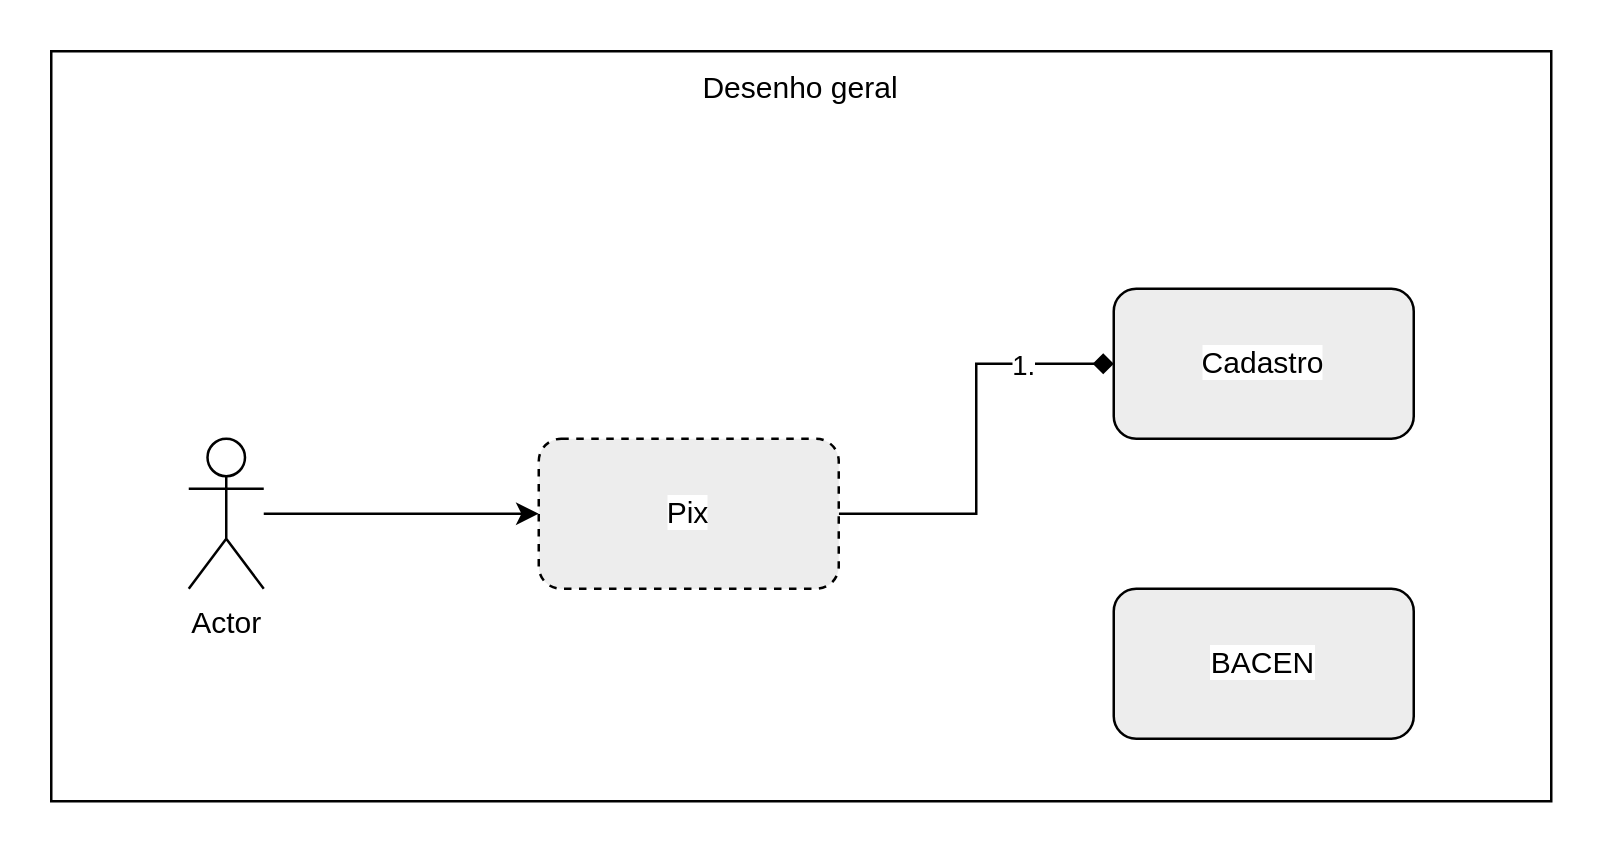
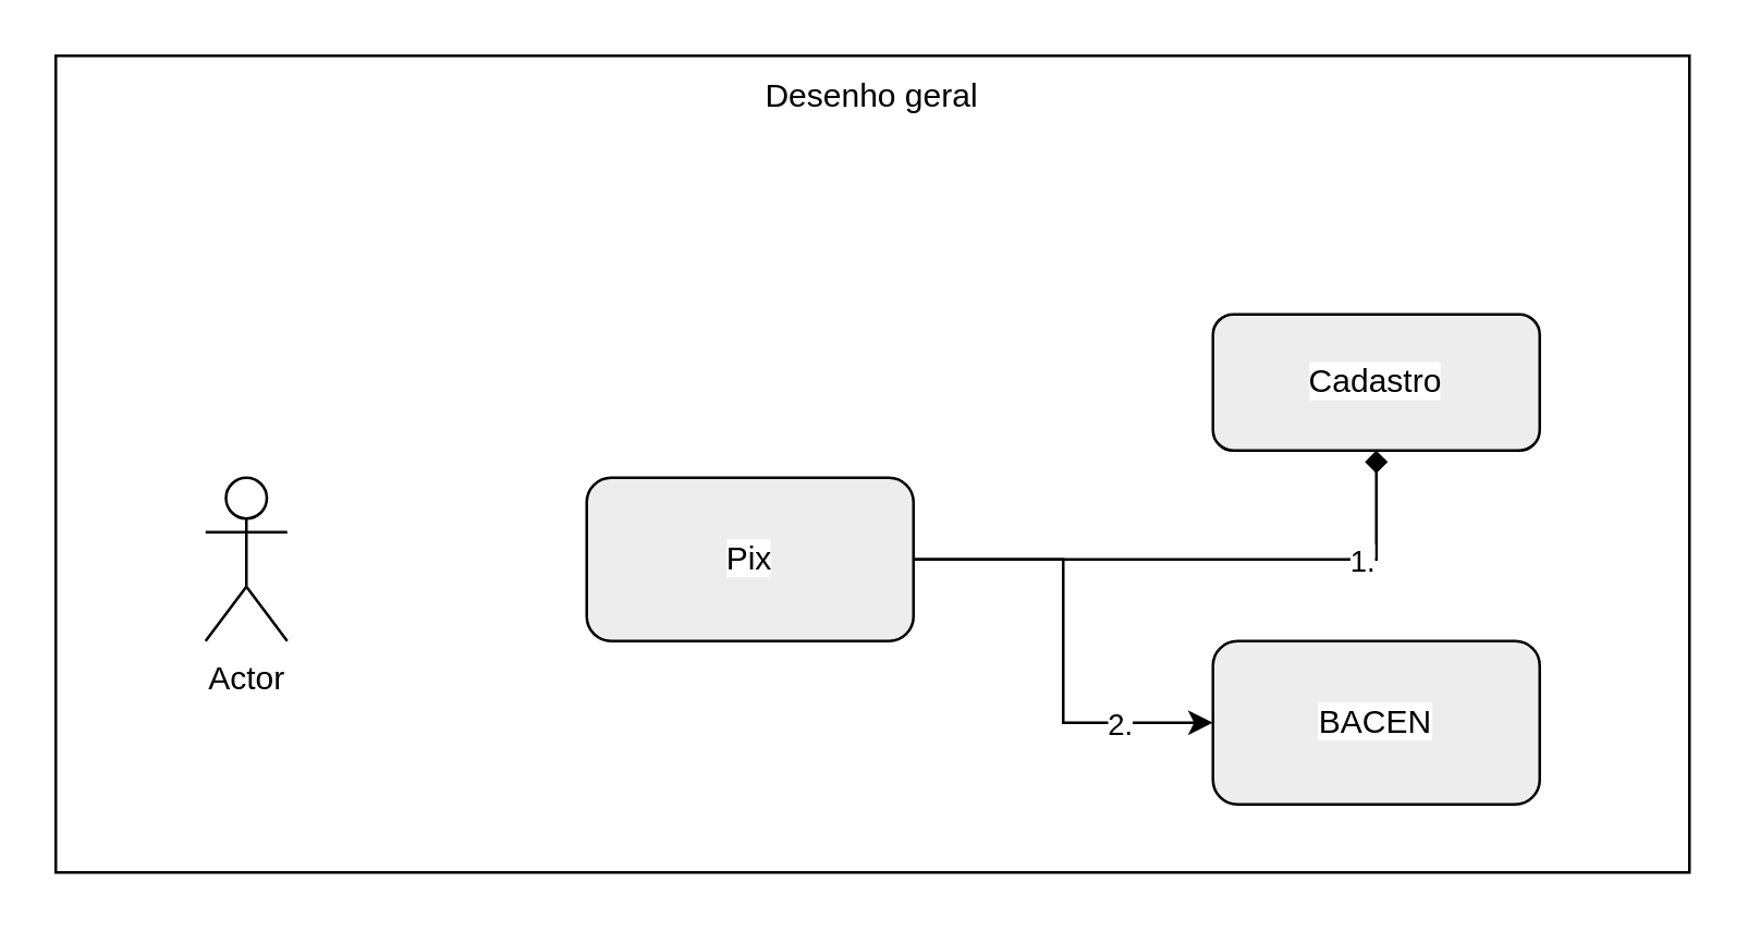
  <mxCell id="0" />
  <mxCell id="1" parent="0" />
  <mxCell id="2" value="" style="rounded=0;whiteSpace=wrap;html=1;" vertex="1" parent="1"><mxGeometry x="20" y="20" width="600" height="300" as="geometry" /></mxCell>
- <mxCell id="3" value="&lt;font style=&quot;background-color: rgb(255, 255, 255);&quot; color=&quot;#000000&quot;&gt;Cadastro&lt;/font&gt;" style="rounded=1;whiteSpace=wrap;html=1;fillColor=#ededed;" vertex="1" parent="1"><mxGeometry x="445" y="115" width="120" height="60" as="geometry" /></mxCell>
+ <mxCell id="3" value="&lt;font style=&quot;background-color: rgb(255, 255, 255);&quot; color=&quot;#000000&quot;&gt;Cadastro&lt;/font&gt;" style="rounded=1;whiteSpace=wrap;html=1;fillColor=#ededed;" vertex="1" parent="1"><mxGeometry x="445" y="115" width="120" height="50" as="geometry" /></mxCell>
  <mxCell id="4" style="edgeStyle=orthogonalEdgeStyle;rounded=0;orthogonalLoop=1;jettySize=auto;html=1;endArrow=diamond;" edge="1" parent="1" source="8" target="3"><mxGeometry relative="1" as="geometry" /></mxCell>
  <mxCell id="5" value="1." style="edgeLabel;html=1;align=center;verticalAlign=middle;resizable=0;points=[];" vertex="1" connectable="0" parent="4"><mxGeometry x="0.565" relative="1" as="geometry"><mxPoint as="offset" /></mxGeometry></mxCell>
- <mxCell id="8" value="&lt;font style=&quot;background-color: rgb(255, 255, 255);&quot; color=&quot;#000000&quot;&gt;Pix&lt;/font&gt;" style="rounded=1;whiteSpace=wrap;html=1;fillColor=#ededed;dashed=1;" vertex="1" parent="1"><mxGeometry x="215" y="175" width="120" height="60" as="geometry" /></mxCell>
+ <mxCell id="6" style="edgeStyle=orthogonalEdgeStyle;rounded=0;orthogonalLoop=1;jettySize=auto;html=1;" edge="1" parent="1" source="8" target="9"><mxGeometry relative="1" as="geometry" /></mxCell>
+ <mxCell id="7" value="2." style="edgeLabel;html=1;align=center;verticalAlign=middle;resizable=0;points=[];" vertex="1" connectable="0" parent="6"><mxGeometry x="0.588" relative="1" as="geometry"><mxPoint as="offset" /></mxGeometry></mxCell>
+ <mxCell id="8" value="&lt;font style=&quot;background-color: rgb(255, 255, 255);&quot; color=&quot;#000000&quot;&gt;Pix&lt;/font&gt;" style="rounded=1;whiteSpace=wrap;html=1;fillColor=#ededed;" vertex="1" parent="1"><mxGeometry x="215" y="175" width="120" height="60" as="geometry" /></mxCell>
  <mxCell id="9" value="&lt;font style=&quot;background-color: rgb(255, 255, 255);&quot; color=&quot;#000000&quot;&gt;BACEN&lt;/font&gt;" style="rounded=1;whiteSpace=wrap;html=1;fillColor=#ededed;" vertex="1" parent="1"><mxGeometry x="445" y="235" width="120" height="60" as="geometry" /></mxCell>
- <mxCell id="10" style="edgeStyle=orthogonalEdgeStyle;rounded=0;orthogonalLoop=1;jettySize=auto;html=1;" edge="1" parent="1" source="11" target="8"><mxGeometry relative="1" as="geometry" /></mxCell>
  <mxCell id="11" value="Actor" style="shape=umlActor;verticalLabelPosition=bottom;verticalAlign=top;html=1;outlineConnect=0;" vertex="1" parent="1"><mxGeometry x="75" y="175" width="30" height="60" as="geometry" /></mxCell>
  <mxCell id="12" value="Desenho geral" style="text;html=1;align=center;verticalAlign=middle;whiteSpace=wrap;rounded=0;" vertex="1" parent="1"><mxGeometry x="270" y="20" width="100" height="30" as="geometry" /></mxCell>
